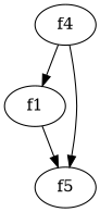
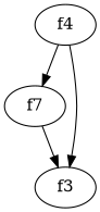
  strict digraph {
    edge [weight=2]
-   f1
-   f3 [label=f5]
+   f1 [label=f7]
+   f3
    f4
    f1 -> f3
    f4 -> f1
    f4 -> f3
  }
